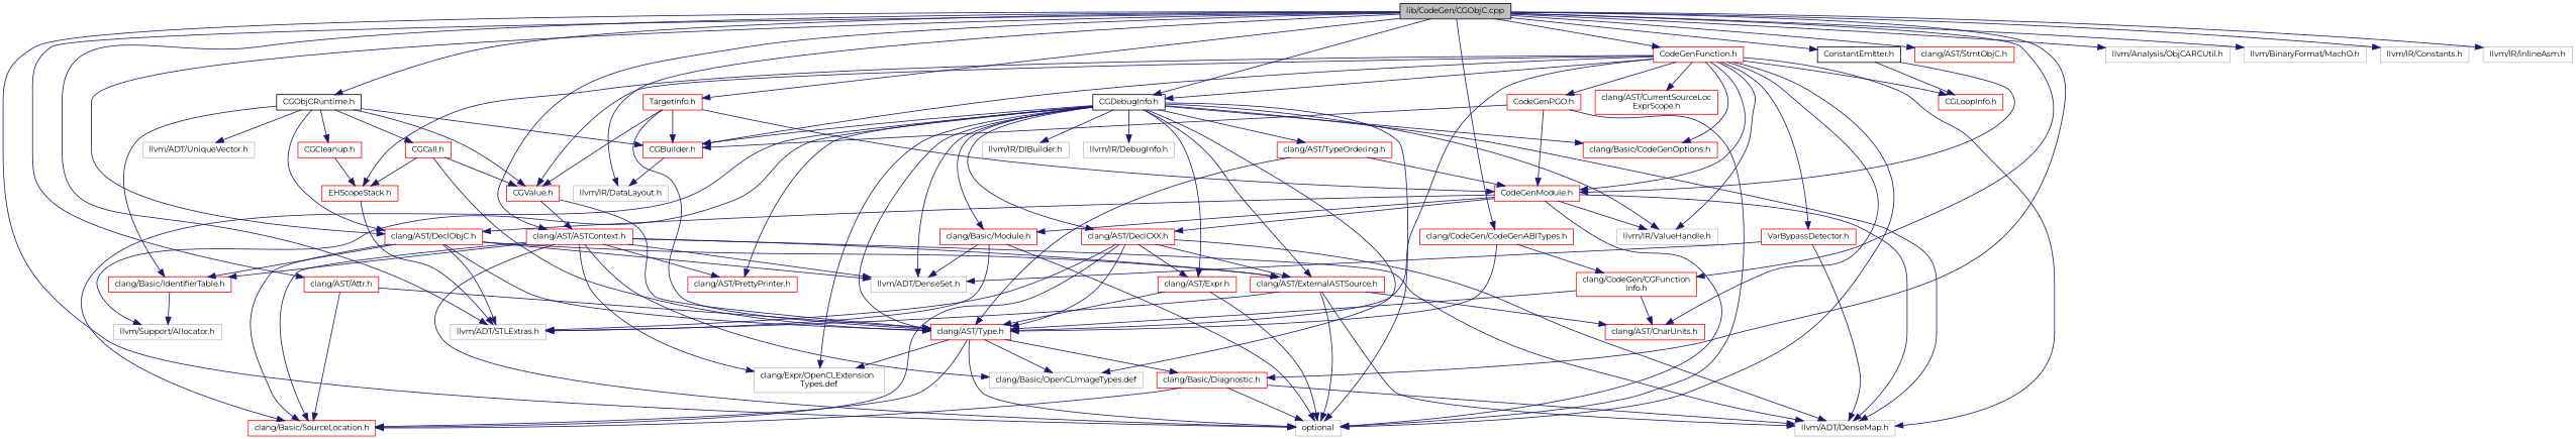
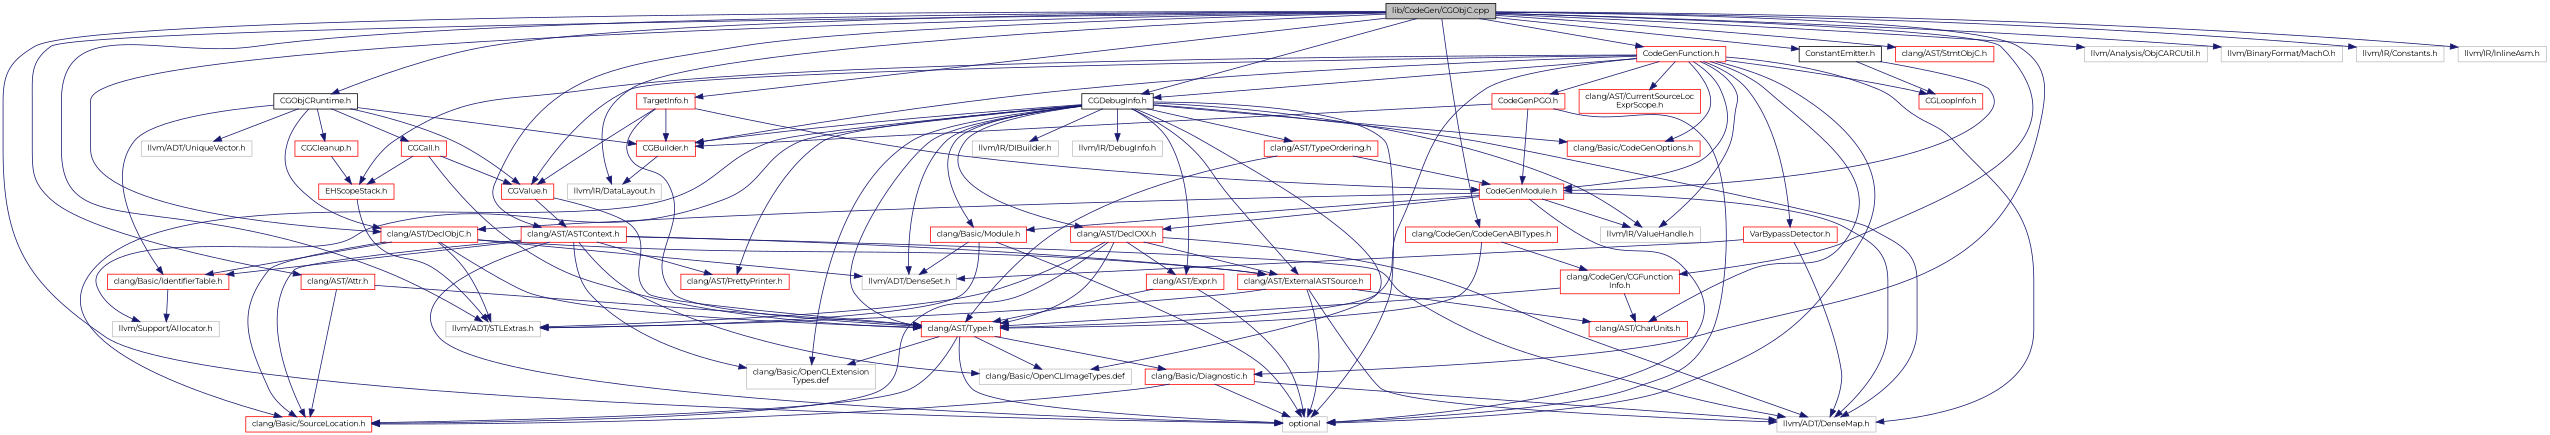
  digraph {
    fontname=Montserrat
    node [color=red fontname=Montserrat fontsize=10 shape=record]
    edge [color=midnightblue fontname=Montserrat fontsize=10 labelfontname=Helvetica labelfontsize=10 style=solid]
    n1 [color=black fillcolor=grey75 fontcolor=black height=0.2 label="lib/CodeGen/CGObjC.cpp" style=filled width=0.4]
    n2 [color=black height=0.2 label="CGDebugInfo.h" width=0.4]
    n3 [color=grey75 height=0.2 label="llvm/IR/DataLayout.h" width=0.4]
    n4 [height=0.2 label="clang/Basic/Diagnostic.h" width=0.4]
    n5 [color=grey75 height=0.2 label=optional width=0.4]
    n6 [color=grey75 height=0.2 label="llvm/ADT/STLExtras.h" width=0.4]
    n7 [color=black height=0.2 label="CGObjCRuntime.h" width=0.4]
    n8 [height=0.2 label="clang/AST/ASTContext.h" width=0.4]
    n9 [height=0.2 label="clang/AST/DeclObjC.h" width=0.4]
    n10 [height=0.2 label="CodeGenFunction.h" width=0.4]
    n11 [color=black height=0.2 label="ConstantEmitter.h" width=0.4]
    n12 [height=0.2 label="TargetInfo.h" width=0.4]
    n13 [height=0.2 label="clang/AST/Attr.h" width=0.4]
    n14 [height=0.2 label="clang/AST/StmtObjC.h" width=0.4]
    n15 [height=0.2 label="clang/CodeGen/CGFunction\lInfo.h" width=0.4]
    n16 [height=0.2 label="clang/CodeGen/CodeGenABITypes.h" width=0.4]
    n17 [color=grey75 height=0.2 label="llvm/Analysis/ObjCARCUtil.h" width=0.4]
    n18 [color=grey75 height=0.2 label="llvm/BinaryFormat/MachO.h" width=0.4]
    n19 [color=grey75 height=0.2 label="llvm/IR/Constants.h" width=0.4]
    n20 [color=grey75 height=0.2 label="llvm/IR/InlineAsm.h" width=0.4]
    n21 [height=0.2 label="CGBuilder.h" width=0.4]
    n22 [height=0.2 label="clang/AST/DeclCXX.h" width=0.4]
    n23 [height=0.2 label="clang/AST/Expr.h" width=0.4]
    n24 [height=0.2 label="clang/AST/Type.h" width=0.4]
    n25 [height=0.2 label="clang/Basic/SourceLocation.h" width=0.4]
    n26 [color=grey75 height=0.2 label="llvm/ADT/DenseMap.h" width=0.4]
    n27 [color=grey75 height=0.2 label="clang/Basic/OpenCLImageTypes.def" width=0.4]
-   n28 [color=grey75 height=0.2 label="clang/Expr/OpenCLExtension\lTypes.def" width=0.4]
+   n28 [color=grey75 height=0.2 label="clang/Basic/OpenCLExtension\lTypes.def" width=0.4]
    n29 [height=0.2 label="clang/AST/ExternalASTSource.h" width=0.4]
    n30 [height=0.2 label="clang/AST/PrettyPrinter.h" width=0.4]
    n31 [height=0.2 label="clang/AST/TypeOrdering.h" width=0.4]
    n32 [height=0.2 label="clang/Basic/CodeGenOptions.h" width=0.4]
    n33 [height=0.2 label="clang/Basic/Module.h" width=0.4]
    n34 [color=grey75 height=0.2 label="llvm/ADT/DenseSet.h" width=0.4]
    n35 [color=grey75 height=0.2 label="llvm/IR/DIBuilder.h" width=0.4]
    n36 [color=grey75 height=0.2 label="llvm/IR/DebugInfo.h" width=0.4]
    n37 [color=grey75 height=0.2 label="llvm/IR/ValueHandle.h" width=0.4]
    n38 [color=grey75 height=0.2 label="llvm/Support/Allocator.h" width=0.4]
    n39 [height=0.2 label="CGCall.h" width=0.4]
    n40 [height=0.2 label="CGValue.h" width=0.4]
    n41 [height=0.2 label="clang/Basic/IdentifierTable.h" width=0.4]
    n42 [height=0.2 label="CGCleanup.h" width=0.4]
    n43 [color=grey75 height=0.2 label="llvm/ADT/UniqueVector.h" width=0.4]
    n44 [height=0.2 label="CodeGenModule.h" width=0.4]
    n45 [height=0.2 label="clang/AST/CharUnits.h" width=0.4]
    n46 [height=0.2 label="EHScopeStack.h" width=0.4]
    n47 [height=0.2 label="CGLoopInfo.h" width=0.4]
    n48 [height=0.2 label="CodeGenPGO.h" width=0.4]
    n49 [height=0.2 label="VarBypassDetector.h" width=0.4]
    n50 [height=0.2 label="clang/AST/CurrentSourceLoc\lExprScope.h" width=0.4]
    n1 -> n2
    n1 -> n3
    n1 -> n4
    n1 -> n5
    n1 -> n6
    n1 -> n7
    n1 -> n8
    n1 -> n9
    n1 -> n10
    n1 -> n11
    n1 -> n12
    n1 -> n13
    n1 -> n14
    n1 -> n15
    n1 -> n16
    n1 -> n17
    n1 -> n18
    n1 -> n19
    n1 -> n20
    n2 -> n5
    n2 -> n21
    n2 -> n22
    n2 -> n23
    n2 -> n24
    n2 -> n25
    n2 -> n26
    n2 -> n27
    n2 -> n28
    n2 -> n29
    n2 -> n30
    n2 -> n31
    n2 -> n32
    n2 -> n33
    n2 -> n34
    n2 -> n35
    n2 -> n36
    n2 -> n37
    n2 -> n38
    n4 -> n5
    n4 -> n25
    n4 -> n26
    n7 -> n9
    n7 -> n21
    n7 -> n39
    n7 -> n40
    n7 -> n41
    n7 -> n42
    n7 -> n43
    n8 -> n5
    n8 -> n25
    n8 -> n26
    n8 -> n27
    n8 -> n28
    n8 -> n29
    n8 -> n30
-   n8 -> n34
    n8 -> n41
    n9 -> n6
    n9 -> n24
    n9 -> n25
    n9 -> n29
    n9 -> n34
    n9 -> n41
    n10 -> n2
    n10 -> n5
    n10 -> n21
    n10 -> n24
    n10 -> n26
    n10 -> n32
    n10 -> n37
    n10 -> n40
    n10 -> n44
    n10 -> n45
    n10 -> n46
    n10 -> n47
    n10 -> n48
    n10 -> n49
    n10 -> n50
    n11 -> n44
    n11 -> n47
    n12 -> n21
    n12 -> n24
    n12 -> n40
    n12 -> n44
    n13 -> n24
    n13 -> n25
    n15 -> n24
    n15 -> n45
    n16 -> n15
    n16 -> n24
    n21 -> n3
    n22 -> n6
    n22 -> n23
    n22 -> n24
    n22 -> n25
    n22 -> n26
    n22 -> n29
    n23 -> n5
    n23 -> n24
    n24 -> n4
    n24 -> n5
    n24 -> n25
    n24 -> n27
    n24 -> n28
    n29 -> n5
    n29 -> n6
    n29 -> n26
    n29 -> n45
    n31 -> n24
    n31 -> n44
    n33 -> n5
    n33 -> n6
    n33 -> n34
    n39 -> n24
    n39 -> n40
    n39 -> n46
    n40 -> n8
    n40 -> n24
    n41 -> n38
    n42 -> n46
    n44 -> n5
    n44 -> n9
    n44 -> n22
    n44 -> n26
    n44 -> n33
    n44 -> n37
    n46 -> n6
    n48 -> n5
    n48 -> n21
    n48 -> n44
    n49 -> n26
    n49 -> n34
  }
